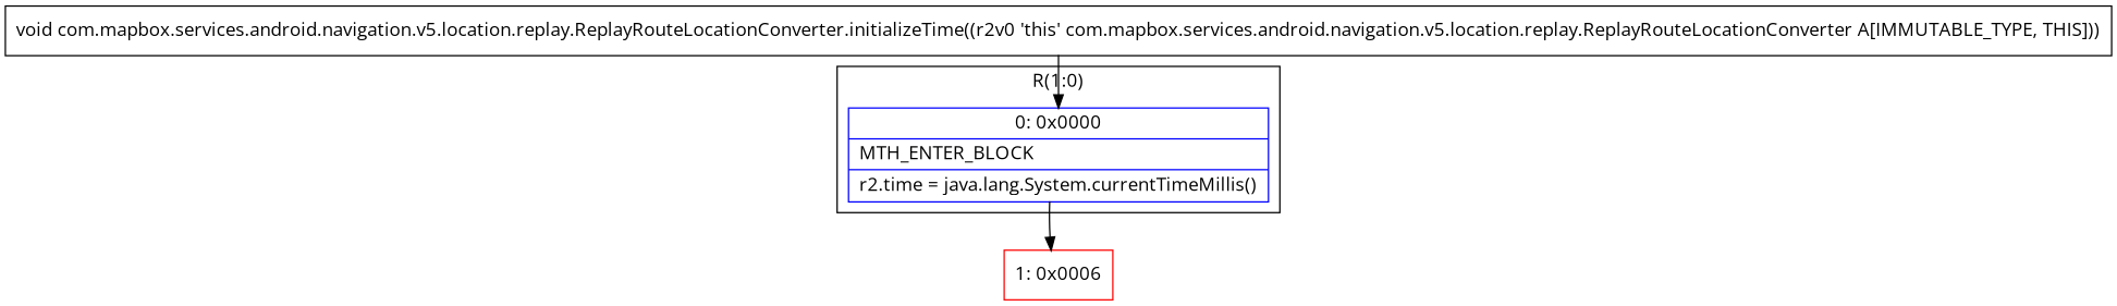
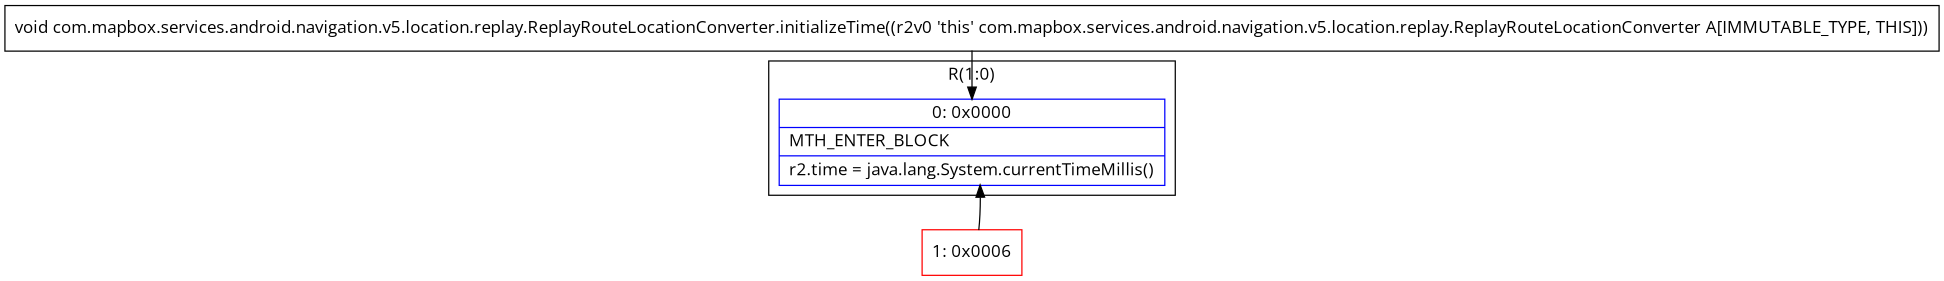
  digraph {
    fontname="Open Sans"
    node [shape=record fontname="Open Sans"]
    edge [fontname="Open Sans"]
    n1 [color=blue label="{0\:\ 0x0000|MTH_ENTER_BLOCK\l|r2.time = java.lang.System.currentTimeMillis()\l}"]
    n2 [color=red label="{1\:\ 0x0006}"]
    n3 [label="{void com.mapbox.services.android.navigation.v5.location.replay.ReplayRouteLocationConverter.initializeTime((r2v0 'this' com.mapbox.services.android.navigation.v5.location.replay.ReplayRouteLocationConverter A[IMMUTABLE_TYPE, THIS])) }"]
    subgraph cluster_1 {
      label="R(1:0)"
      n1
    }
-   n1 -> n2
+   n2 -> n1
    n3 -> n1
  }
